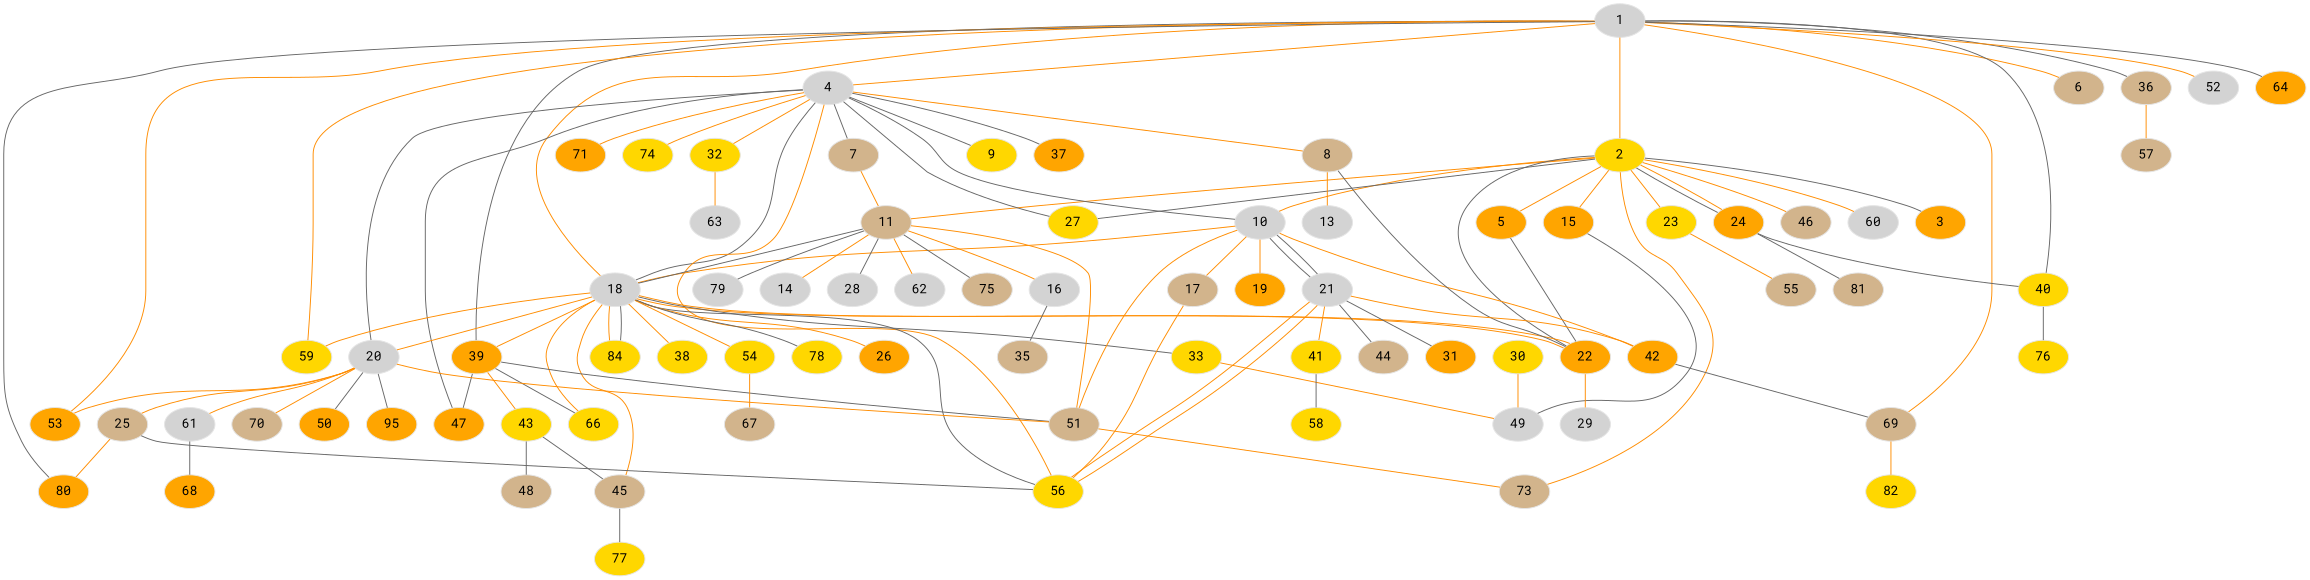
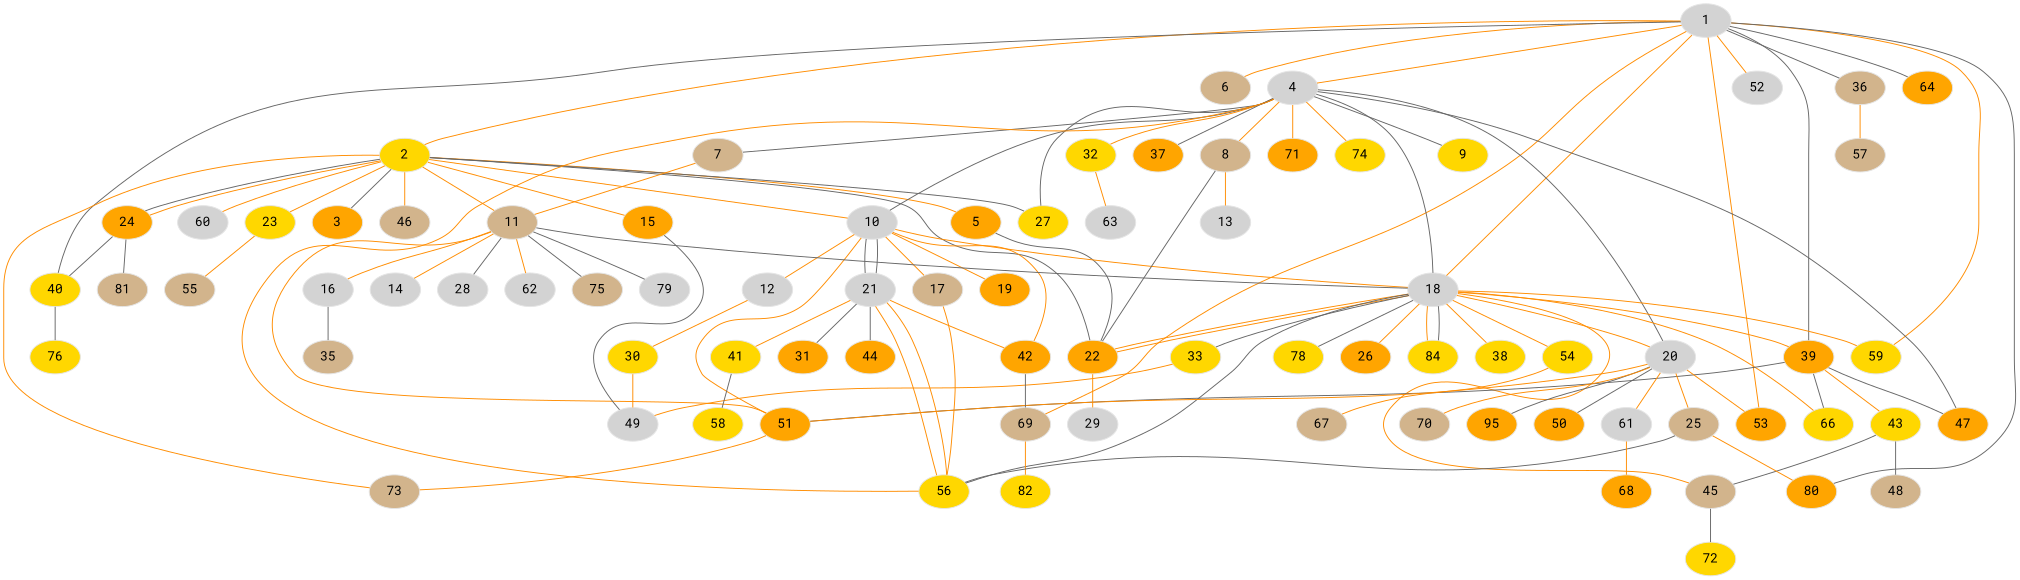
  graph {
    fontname="Roboto Mono"
    node [color=gray90 fillcolor=gold fontname="Roboto Mono" style=filled]
    edge [color=darkorange fontname="Roboto Mono"]
    1 [fillcolor=lightgrey]
    2
    4 [fillcolor=lightgrey]
    6 [fillcolor=tan]
    18 [fillcolor=lightgrey]
    36 [fillcolor=tan]
    39 [fillcolor=orange]
    40
    52 [fillcolor=lightgrey]
    53 [fillcolor=orange]
    59
    64 [fillcolor=orange]
    69 [fillcolor=tan]
    80 [fillcolor=orange]
    3 [fillcolor=orange]
    5 [fillcolor=orange]
    10 [fillcolor=lightgrey]
    11 [fillcolor=tan]
    15 [fillcolor=orange]
    22 [fillcolor=orange]
    23
    24 [fillcolor=orange]
    27
    46 [fillcolor=tan]
    60 [fillcolor=lightgrey]
    73 [fillcolor=tan]
    7 [fillcolor=tan]
    8 [fillcolor=tan]
    9
    20 [fillcolor=lightgrey]
    32
    37 [fillcolor=orange]
    47 [fillcolor=orange]
    56
    71 [fillcolor=orange]
    74
    26 [fillcolor=orange]
    33
    n39 [label=84]
    38
    45 [fillcolor=tan]
    54
    66
    78
    57 [fillcolor=tan]
-   51 [fillcolor=tan]
+   51 [fillcolor=orange]
    43
    76
    82
+   12 [fillcolor=lightgrey]
    17 [fillcolor=tan]
    19 [fillcolor=orange]
    21 [fillcolor=lightgrey]
    42 [fillcolor=orange]
    14 [fillcolor=lightgrey]
    16 [fillcolor=lightgrey]
    28 [fillcolor=lightgrey]
    62 [fillcolor=lightgrey]
    75 [fillcolor=tan]
    79 [fillcolor=lightgrey]
    49 [fillcolor=lightgrey]
    29 [fillcolor=lightgrey]
    55 [fillcolor=tan]
    81 [fillcolor=tan]
    13 [fillcolor=lightgrey]
    25 [fillcolor=tan]
    50 [fillcolor=orange]
    61 [fillcolor=lightgrey]
    n69 [fillcolor=orange label=95]
    70 [fillcolor=tan]
    63 [fillcolor=lightgrey]
    30
    31 [fillcolor=orange]
    41
-   44 [fillcolor=tan]
+   44 [fillcolor=orange]
    35 [fillcolor=tan]
-   72 [label=77]
+   72
    67 [fillcolor=tan]
    68 [fillcolor=orange]
    58
    48 [fillcolor=tan]
    1 -- 2
    1 -- 4
    1 -- 6
    1 -- 18
    1 -- 36 [color=gray40]
    1 -- 39 [color=gray40]
    1 -- 40 [color=gray40]
    1 -- 52
    1 -- 53
    1 -- 59
    1 -- 64 [color=gray40]
    1 -- 69
    1 -- 80 [color=gray40]
    2 -- 3 [color=gray40]
    2 -- 5
    2 -- 10
    2 -- 11
    2 -- 15
    2 -- 22 [color=gray40]
    2 -- 23
    2 -- 24 [color=gray40]
    2 -- 24
    2 -- 27 [color=gray40]
    2 -- 46
    2 -- 60
    2 -- 73
    4 -- 18 [color=gray40]
    4 -- 10 [color=gray40]
    4 -- 27 [color=gray40]
    4 -- 7 [color=gray40]
    4 -- 8
    4 -- 9 [color=gray40]
    4 -- 20 [color=gray40]
    4 -- 32
    4 -- 37 [color=gray40]
    4 -- 47 [color=gray40]
    4 -- 56
    4 -- 71
    4 -- 74
    18 -- 39
    18 -- 59
    18 -- 22
    18 -- 22
    18 -- 20
    18 -- 56 [color=gray40]
    18 -- 26
    18 -- 33 [color=gray40]
    18 -- n39
    18 -- n39 [color=gray40]
    18 -- 38
    18 -- 45
    18 -- 54
    18 -- 66
    18 -- 78 [color=gray40]
    36 -- 57
    39 -- 47 [color=gray40]
    39 -- 66 [color=gray40]
    39 -- 51 [color=gray40]
    39 -- 43
    40 -- 76 [color=gray40]
    69 -- 82
    5 -- 22 [color=gray40]
    10 -- 18
    10 -- 51
+   10 -- 12
    10 -- 17
    10 -- 19
    10 -- 21 [color=gray40]
    10 -- 21 [color=gray40]
    10 -- 42
    11 -- 18 [color=gray40]
    11 -- 51
    11 -- 14
    11 -- 16
    11 -- 28 [color=gray40]
    11 -- 62
    11 -- 75 [color=gray40]
    11 -- 79 [color=gray40]
    15 -- 49 [color=gray40]
    22 -- 29
    23 -- 55
    24 -- 40 [color=gray40]
    24 -- 81 [color=gray40]
    7 -- 11
    8 -- 22 [color=gray40]
    8 -- 13
    20 -- 53
    20 -- 51
    20 -- 25
    20 -- 50 [color=gray40]
    20 -- 61
    20 -- n69 [color=gray40]
    20 -- 70
    32 -- 63
    33 -- 49
    45 -- 72 [color=gray40]
    54 -- 67
    51 -- 73
    43 -- 45 [color=gray40]
    43 -- 48 [color=gray40]
+   12 -- 30
    17 -- 56
    21 -- 56
    21 -- 56
    21 -- 42
    21 -- 31 [color=gray40]
    21 -- 41
    21 -- 44 [color=gray40]
    42 -- 69 [color=gray40]
    16 -- 35 [color=gray40]
    25 -- 80
    25 -- 56 [color=gray40]
-   61 -- 68 [color=gray40]
+   61 -- 68
    30 -- 49
    41 -- 58 [color=gray40]
  }
